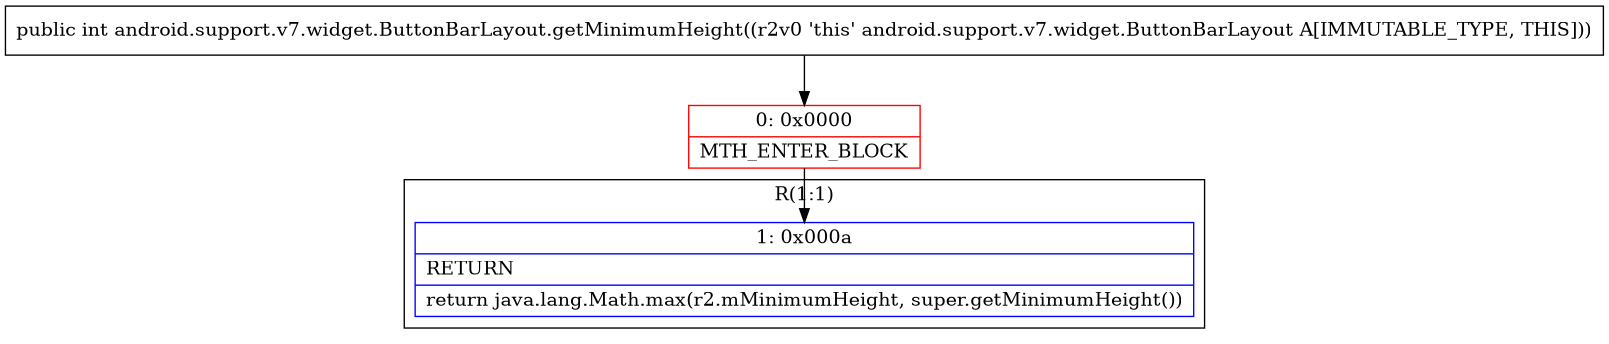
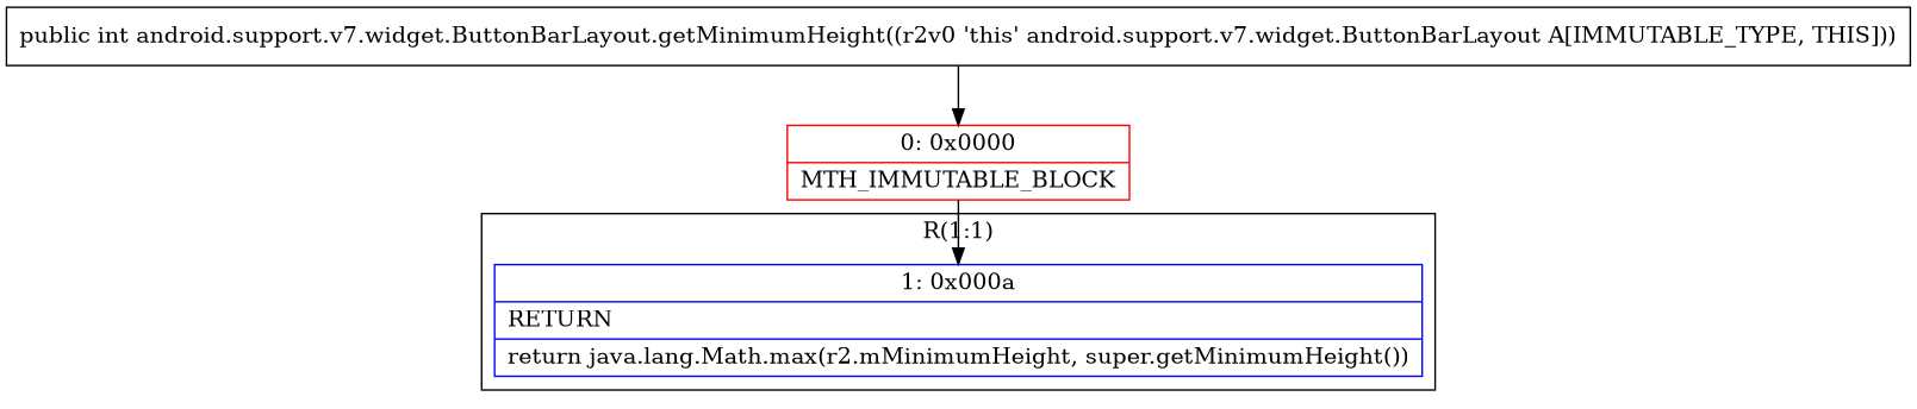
  digraph {
    node [shape=record]
    n1 [color=blue label="{1\:\ 0x000a|RETURN\l|return java.lang.Math.max(r2.mMinimumHeight, super.getMinimumHeight())\l}"]
-   n2 [color=red label="{0\:\ 0x0000|MTH_ENTER_BLOCK\l}"]
+   n2 [color=red label="{0\:\ 0x0000|MTH_IMMUTABLE_BLOCK\l}"]
    n3 [label="{public int android.support.v7.widget.ButtonBarLayout.getMinimumHeight((r2v0 'this' android.support.v7.widget.ButtonBarLayout A[IMMUTABLE_TYPE, THIS])) }"]
    subgraph cluster_1 {
      label="R(1:1)"
      n1
    }
    n2 -> n1
    n3 -> n2
  }
